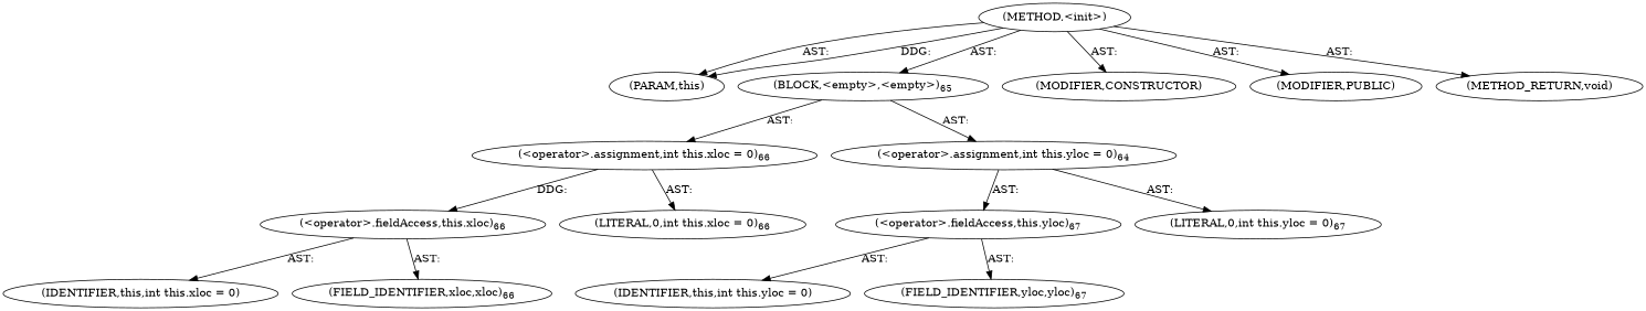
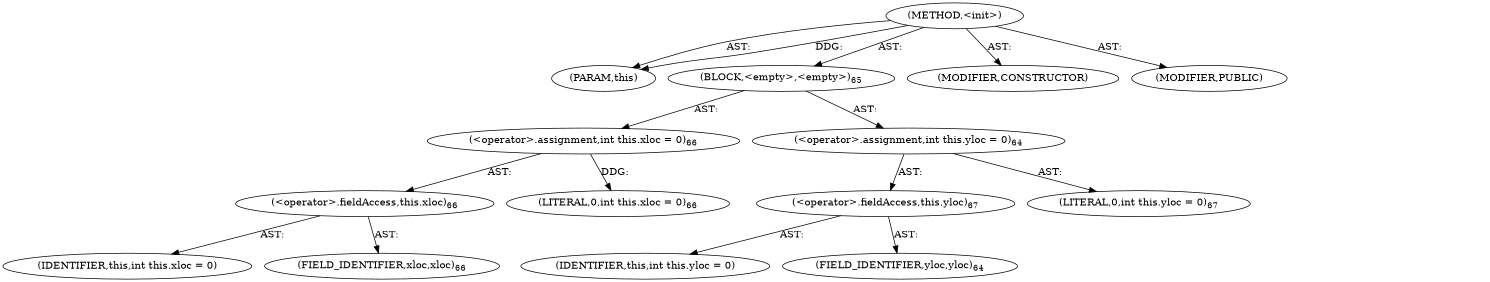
  digraph {
    n1 [label=<(METHOD,&lt;init&gt;)>]
    n2 [label=<(PARAM,this)>]
    n3 [label=<(BLOCK,&lt;empty&gt;,&lt;empty&gt;)<SUB>65</SUB>>]
    n4 [label=<(MODIFIER,CONSTRUCTOR)>]
    n5 [label=<(MODIFIER,PUBLIC)>]
-   n6 [label=<(METHOD_RETURN,void)>]
    n7 [label=<(&lt;operator&gt;.assignment,int this.xloc = 0)<SUB>66</SUB>>]
    n8 [label=<(&lt;operator&gt;.assignment,int this.yloc = 0)<SUB>64</SUB>>]
    n9 [label=<(&lt;operator&gt;.fieldAccess,this.xloc)<SUB>66</SUB>>]
    n10 [label=<(LITERAL,0,int this.xloc = 0)<SUB>66</SUB>>]
    n11 [label=<(&lt;operator&gt;.fieldAccess,this.yloc)<SUB>67</SUB>>]
    n12 [label=<(LITERAL,0,int this.yloc = 0)<SUB>67</SUB>>]
    n13 [label=<(IDENTIFIER,this,int this.xloc = 0)>]
    n14 [label=<(FIELD_IDENTIFIER,xloc,xloc)<SUB>66</SUB>>]
    n15 [label=<(IDENTIFIER,this,int this.yloc = 0)>]
-   n16 [label=<(FIELD_IDENTIFIER,yloc,yloc)<SUB>67</SUB>>]
+   n16 [label=<(FIELD_IDENTIFIER,yloc,yloc)<SUB>64</SUB>>]
    n1 -> n2 [label="AST: "]
    n1 -> n2 [label="DDG: "]
    n1 -> n3 [label="AST: "]
    n1 -> n4 [label="AST: "]
    n1 -> n5 [label="AST: "]
-   n1 -> n6 [label="AST: "]
    n3 -> n7 [label="AST: "]
    n3 -> n8 [label="AST: "]
-   n7 -> n9 [label="DDG: "]
-   n7 -> n10 [label="AST: "]
+   n7 -> n9 [label="AST: "]
+   n7 -> n10 [label="DDG: "]
    n8 -> n11 [label="AST: "]
    n8 -> n12 [label="AST: "]
    n9 -> n13 [label="AST: "]
    n9 -> n14 [label="AST: "]
    n11 -> n15 [label="AST: "]
    n11 -> n16 [label="AST: "]
  }
